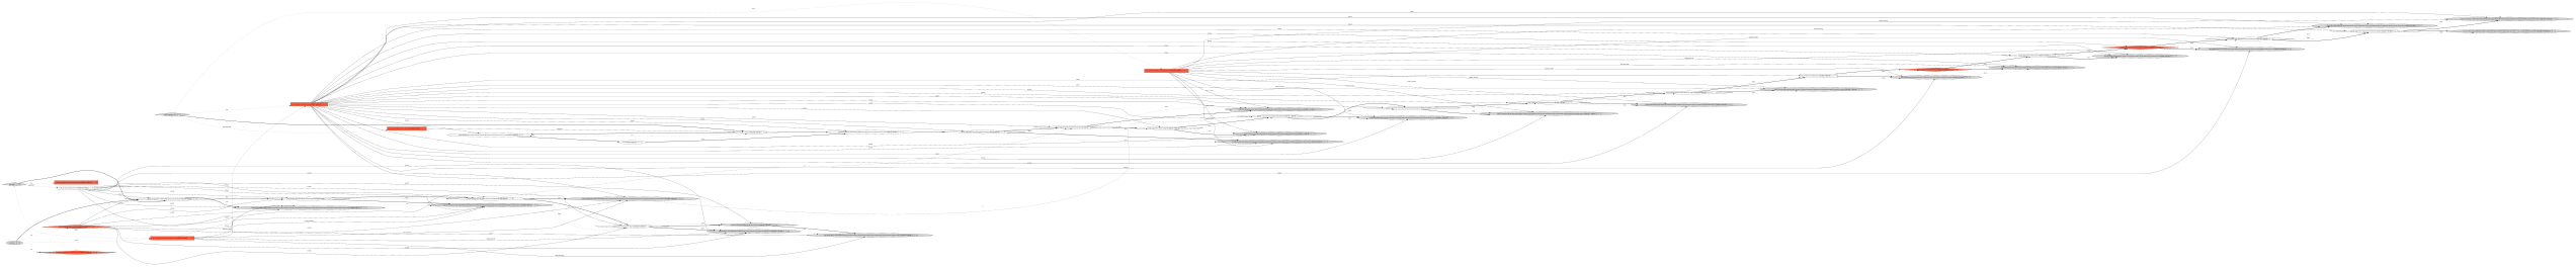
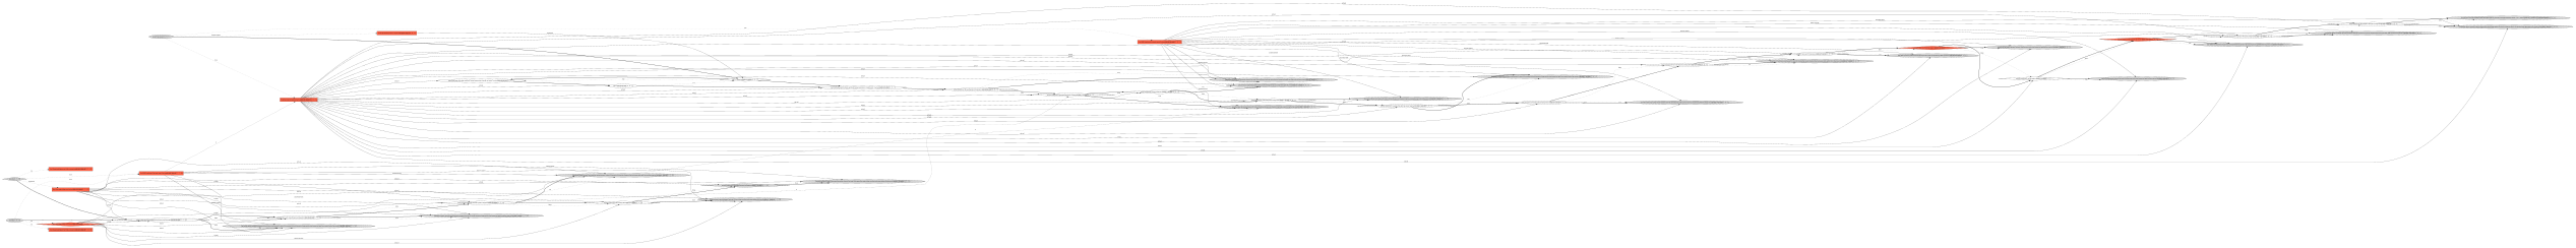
  digraph {
    fontname=Ubuntu
    rankdir=LR
    node [fillcolor=lightgray fontname=Ubuntu shape=ellipse style=filled]
    edge [fontname=Ubuntu style=solid]
    n1 [fillcolor=white label="actual instanceof ColumnSegment@@@12@@@['1', '1', '0']" shape=diamond]
    n2 [label="actual instanceof SubqueryExpressionSegment@@@15@@@['0', '1', '0']" shape=diamond]
    n3 [label="ColumnAssert.assertIs(assertContext,(ColumnSegment)actual,expected.getColumn())@@@13@@@['1', '1', '0']"]
    n4 [label="ExpressionAssert.assertSubqueryExpression(assertContext,(SubqueryExpressionSegment)actual,expected.getSubquery())@@@16@@@['0', '1', '0']"]
    n5 [fillcolor=tomato label="final ExpressionSegment actual@@@2@@@['1', '0', '0']" shape=diamond]
    n6 [label="ExpressionAssert.assertParameterMarkerExpression(assertContext,(ParameterMarkerExpressionSegment)actual,expected.getParameterMarkerExpression())@@@4@@@['1', '1', '0']"]
    n7 [fillcolor=white label="actual instanceof ParameterMarkerExpressionSegment@@@3@@@['1', '1', '0']" shape=diamond]
    n8 [label="ExpressionAssert.assertCommonExpression(assertContext,(ExpressionProjectionSegment)actual,expected.getCommonExpression())@@@10@@@['1', '1', '0']"]
    n9 [label="ExpressionAssert.assertLiteralExpression(assertContext,(LiteralExpressionSegment)actual,expected.getLiteralExpression())@@@7@@@['1', '1', '0']"]
    n10 [fillcolor=white label="actual instanceof LiteralExpressionSegment@@@6@@@['1', '1', '0']" shape=diamond]
    n11 [fillcolor=white label="actual instanceof ExpressionProjectionSegment@@@9@@@['1', '1', '0']" shape=diamond]
    n12 [label="assertSubqueryExpression(assertContext,(SubqueryExpressionSegment)actual,expected.getSubquery())@@@12@@@['0', '0', '1']"]
    n13 [fillcolor=white label="actual instanceof SubqueryExpressionSegment@@@11@@@['0', '0', '1']" shape=diamond]
    n14 [fillcolor=white label="actual instanceof LiteralExpressionSegment@@@17@@@['0', '0', '1']" shape=diamond]
    n15 [label="assertLiteralExpression(assertContext,(LiteralExpressionSegment)actual,expected.getLiteralExpression())@@@18@@@['0', '0', '1']"]
    n16 [fillcolor=white label="actual instanceof ParameterMarkerExpressionSegment@@@20@@@['0', '0', '1']" shape=diamond]
    n17 [fillcolor=white label="actual instanceof ExistsSubqueryExpression@@@23@@@['0', '0', '1']" shape=diamond]
    n18 [label="assertParameterMarkerExpression(assertContext,(ParameterMarkerExpressionSegment)actual,expected.getParameterMarkerExpression())@@@21@@@['0', '0', '1']"]
    n19 [fillcolor=tomato label="final SQLCaseAssertContext assertContext@@@2@@@['1', '1', '0']" shape=box]
    n20 [fillcolor=tomato label="final ExpressionSegment actual@@@2@@@['0', '0', '1']" shape=box]
    n21 [label="assertExistsSubqueryExpression(assertContext,(ExistsSubqueryExpression)actual,expected.getExistsSubquery())@@@24@@@['0', '0', '1']"]
    n22 [fillcolor=white label="actual instanceof CommonExpressionSegment@@@26@@@['0', '0', '1']" shape=diamond]
    n23 [label="ColumnAssert.assertIs(assertContext,(ColumnSegment)actual,expected.getColumn())@@@15@@@['0', '0', '1']"]
    n24 [label="assertBetweenExpression(assertContext,(BetweenExpression)actual,expected.getBetweenExpression())@@@39@@@['0', '0', '1']"]
    n25 [label="assertBinaryOperationExpression(assertContext,(BinaryOperationExpression)actual,expected.getBinaryOperationExpression())@@@9@@@['0', '0', '1']"]
    n26 [fillcolor=white label="actual instanceof ExpressionProjectionSegment@@@41@@@['0', '0', '1']" shape=diamond]
    n27 [label="ProjectionAssert.assertProjection(assertContext,(ExpressionProjectionSegment)actual,expected.getExpressionProjection())@@@42@@@['0', '0', '1']"]
    n28 [fillcolor=white label="actual instanceof AggregationProjectionSegment@@@44@@@['0', '0', '1']" shape=diamond]
    n29 [label="assertCommonExpression(assertContext,(ComplexExpressionSegment)actual,expected.getCommonExpression())@@@27@@@['0', '0', '1']"]
    n30 [label="ProjectionAssert.assertProjection(assertContext,(AggregationProjectionSegment)actual,expected.getAggregationProjection())@@@45@@@['0', '0', '1']"]
    n31 [label="assertListExpression(assertContext,(ListExpression)actual,expected.getListExpression())@@@36@@@['0', '0', '1']"]
    n32 [label="assertInExpression(assertContext,(InExpression)actual,expected.getInExpression())@@@30@@@['0', '0', '1']"]
    n33 [label="assertNotExpression(assertContext,(NotExpression)actual,expected.getNotExpression())@@@33@@@['0', '0', '1']"]
    n34 [fillcolor=white label="assertNull(assertContext.getText(\"Actual expression should not exist.\"),actual)@@@4@@@['0', '0', '1']"]
    n35 [fillcolor=white label="assertNotNull(assertContext.getText(\"Actual expression should exist.\"),actual)@@@7@@@['0', '0', '1']"]
    n36 [fillcolor=white label="actual instanceof ListExpression@@@35@@@['0', '0', '1']" shape=diamond]
    n37 [fillcolor=tomato label="actual instanceof BetweenExpression@@@38@@@['0', '0', '1']" shape=diamond]
-   n38 [fillcolor=white label="actual instanceof InExpression@@@29@@@['0', '0', '1']" shape=box]
+   n38 [fillcolor=white label="actual instanceof InExpression@@@29@@@['0', '0', '1']" shape=diamond]
    n39 [fillcolor=white label="actual instanceof BinaryOperationExpression@@@8@@@['0', '0', '1']" shape=diamond]
    n40 [fillcolor=white label="actual instanceof ColumnSegment@@@14@@@['0', '0', '1']" shape=diamond]
-   n41 [fillcolor=white label="final ExpressionSegment actual@@@2@@@['0', '1', '0']" shape=box]
+   n41 [fillcolor=tomato label="final ExpressionSegment actual@@@2@@@['0', '1', '0']" shape=box]
    n42 [label="throw new UnsupportedOperationException(String.format(\"Unsupported expression : %s.\",actual.getClass().getName()))@@@48@@@['0', '0', '1']"]
    n43 [fillcolor=tomato label="final ExpectedAssignmentValue expected@@@2@@@['0', '1', '0']" shape=box]
    n44 [fillcolor=tomato label="final SQLCaseAssertContext assertContext@@@2@@@['0', '0', '1']" shape=box]
    n45 [fillcolor=white label="null == expected@@@3@@@['0', '0', '1']" shape=diamond]
    n46 [fillcolor=white label="return@@@5@@@['0', '0', '1']"]
-   n47 [label="assertExpression['0', '0', '1']" shape=diamond]
+   n47 [label="assertExpression['0', '0', '1']"]
    n48 [fillcolor=tomato label="final ExpectedExpression expected@@@2@@@['0', '0', '1']" shape=box]
    n49 [fillcolor=tomato label="actual instanceof NotExpression@@@32@@@['0', '0', '1']" shape=diamond]
-   n50 [fillcolor=tomato label="final ExpectedAssignmentValue expected@@@2@@@['1', '0', '0']" shape=diamond]
+   n50 [fillcolor=tomato label="final ExpectedAssignmentValue expected@@@2@@@['1', '0', '0']" shape=box]
    n51 [label="assertIs['1', '0', '0']"]
    n52 [label="assertIs['0', '1', '0']" shape=diamond]
    n1 -> n2 [style=bold]
    n1 -> n2 [label=false style=dotted]
    n1 -> n3 [label=true style=dotted]
    n1 -> n3 [style=bold]
    n2 -> n4 [label=true style=dotted]
    n2 -> n4 [style=bold]
-   n5 -> n1 [label=actual]
+   n5 -> n1 [label=assertContext]
    n5 -> n3 [label=actual]
    n5 -> n6 [label=actual]
    n5 -> n7 [label=actual]
    n5 -> n8 [label=actual]
    n5 -> n9 [label=actual]
    n5 -> n10 [label=actual]
    n5 -> n11 [label=actual]
    n7 -> n6 [style=bold]
    n7 -> n6 [label=true style=dotted]
    n7 -> n10 [style=bold]
    n7 -> n10 [label=false style=dotted]
    n8 -> n12 [label=0 style=dashed]
    n10 -> n9 [style=bold]
    n10 -> n9 [label=true style=dotted]
    n10 -> n11 [style=bold]
    n10 -> n11 [label=false style=dotted]
    n11 -> n1 [label=false style=dotted]
    n11 -> n1 [style=bold]
    n11 -> n8 [label=true style=dotted]
    n11 -> n8 [style=bold]
    n11 -> n13 [label=0 style=dashed]
    n13 -> n12 [style=bold]
    n13 -> n12 [label=true style=dotted]
    n13 -> n40 [label=false style=dotted]
    n13 -> n40 [style=bold]
    n14 -> n15 [style=bold]
    n14 -> n15 [label=true style=dotted]
    n14 -> n16 [label=false style=dotted]
    n14 -> n16 [style=bold]
    n16 -> n17 [style=bold]
    n16 -> n17 [label=false style=dotted]
    n16 -> n18 [style=bold]
    n16 -> n18 [label=true style=dotted]
    n17 -> n21 [style=bold]
    n17 -> n21 [label=true style=dotted]
    n17 -> n22 [label=false style=dotted]
    n17 -> n22 [style=bold]
    n19 -> n3 [label=assertContext]
    n19 -> n4 [label=assertContext]
    n19 -> n6 [label=assertContext]
    n19 -> n8 [label=assertContext]
    n19 -> n9 [label=assertContext]
    n19 -> n20 [label=0 style=dashed]
    n20 -> n12 [label=actual]
    n20 -> n13 [label=actual]
    n20 -> n14 [label=actual]
    n20 -> n15 [label=actual]
    n20 -> n16 [label=actual]
    n20 -> n17 [label=actual]
    n20 -> n18 [label=actual]
    n20 -> n21 [label=actual]
    n20 -> n22 [label=actual]
    n20 -> n23 [label=actual]
    n20 -> n24 [label=actual]
    n20 -> n25 [label=actual]
    n20 -> n26 [label=actual]
    n20 -> n27 [label=actual]
    n20 -> n28 [label=actual]
    n20 -> n29 [label=actual]
    n20 -> n30 [label=actual]
    n20 -> n31 [label=actual]
    n20 -> n32 [label=actual]
    n20 -> n33 [label=actual]
    n20 -> n34 [label=actual]
    n20 -> n35 [label=actual]
    n20 -> n36 [label=actual]
-   n20 -> n37 [label=actual]
+   n20 -> n46 [label=actual]
    n20 -> n38 [label=actual]
    n20 -> n39 [label=actual]
    n20 -> n40 [label=actual]
    n22 -> n29 [style=bold]
    n22 -> n29 [label=true style=dotted]
    n22 -> n38 [label=false style=dotted]
    n22 -> n38 [style=bold]
    n26 -> n27 [label=true style=dotted]
    n26 -> n27 [style=bold]
    n26 -> n28 [style=bold]
    n26 -> n28 [label=false style=dotted]
    n28 -> n30 [label=true style=dotted]
    n28 -> n30 [style=bold]
    n28 -> n42 [style=bold]
    n28 -> n42 [label=false style=dotted]
    n34 -> n46 [style=bold]
    n35 -> n39 [style=bold]
    n36 -> n31 [label=true style=dotted]
    n36 -> n31 [style=bold]
    n36 -> n37 [label=false style=dotted]
    n36 -> n37 [style=bold]
    n37 -> n24 [style=bold]
    n37 -> n24 [label=true style=dotted]
    n37 -> n26 [style=bold]
    n37 -> n26 [label=false style=dotted]
    n38 -> n32 [label=true style=dotted]
    n38 -> n32 [style=bold]
    n38 -> n49 [label=false style=dotted]
    n38 -> n49 [style=bold]
    n39 -> n13 [style=bold]
    n39 -> n13 [label=false style=dotted]
    n39 -> n25 [label=true style=dotted]
    n39 -> n25 [style=bold]
    n40 -> n14 [style=bold]
    n40 -> n14 [label=false style=dotted]
    n40 -> n23 [style=bold]
    n40 -> n23 [label=true style=dotted]
    n41 -> n1 [label=actual]
    n41 -> n2 [label=actual]
    n41 -> n3 [label=actual]
    n41 -> n4 [label=actual]
    n41 -> n6 [label=actual]
    n41 -> n7 [label=actual]
    n41 -> n8 [label=actual]
    n41 -> n9 [label=actual]
    n41 -> n10 [label=actual]
    n41 -> n11 [label=actual]
    n44 -> n12 [label=assertContext]
    n44 -> n15 [label=assertContext]
    n44 -> n18 [label=assertContext]
    n44 -> n21 [label=assertContext]
    n44 -> n23 [label=assertContext]
    n44 -> n24 [label=assertContext]
    n44 -> n25 [label=assertContext]
    n44 -> n27 [label=assertContext]
    n44 -> n29 [label=assertContext]
    n44 -> n30 [label=assertContext]
    n44 -> n31 [label=assertContext]
    n44 -> n32 [label=assertContext]
    n44 -> n33 [label=assertContext]
    n45 -> n34 [label=true style=dotted]
    n45 -> n34 [style=bold]
    n45 -> n35 [style=bold]
    n46 -> n35 [style=bold]
    n46 -> n45 [label=true style=dotted]
    n47 -> n20 [label=true style=dotted]
    n47 -> n44 [label=true style=dotted]
    n47 -> n45 [style=bold]
    n47 -> n48 [label=assertContext style=dotted]
    n48 -> n45 [label=expected]
    n49 -> n33 [label=true style=dotted]
    n49 -> n33 [style=bold]
    n49 -> n36 [style=bold]
    n49 -> n36 [label=false style=dotted]
    n51 -> n5 [label=true style=dotted]
    n51 -> n7 [style=bold]
    n51 -> n19 [label=true style=dotted]
    n51 -> n50 [label=true style=dotted]
    n52 -> n7 [style=bold]
    n52 -> n19 [label=true style=dotted]
    n52 -> n41 [label=expected style=dotted]
    n52 -> n43 [label=true style=dotted]
  }
